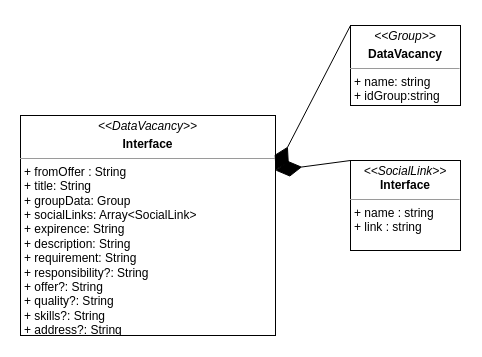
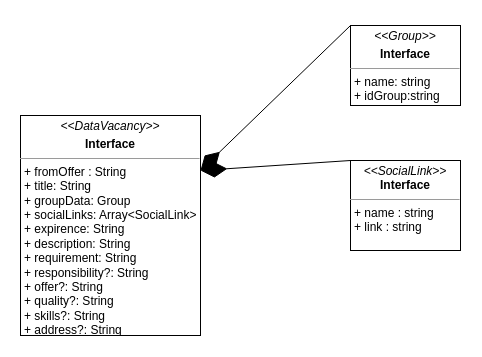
  <mxCell id="0" />
  <mxCell id="1" parent="0" />
- <mxCell id="2" value="&lt;p style=&quot;margin: 0px ; margin-top: 4px ; text-align: center&quot;&gt;&lt;i&gt;&amp;lt;&amp;lt;DataVacancy&lt;/i&gt;&lt;i&gt;&amp;gt;&amp;gt;&lt;/i&gt;&lt;/p&gt;&lt;p style=&quot;margin: 0px ; margin-top: 4px ; text-align: center&quot;&gt;&lt;b&gt;Interface&lt;/b&gt;&lt;/p&gt;&lt;hr size=&quot;1&quot;&gt;&lt;p style=&quot;margin: 0px ; margin-left: 4px&quot;&gt;+ fromOffer : String&lt;/p&gt;&lt;p style=&quot;margin: 0px ; margin-left: 4px&quot;&gt;+ title: String&lt;/p&gt;&lt;p style=&quot;margin: 0px ; margin-left: 4px&quot;&gt;+ groupData: Group&lt;/p&gt;&lt;p style=&quot;margin: 0px ; margin-left: 4px&quot;&gt;+ socialLinks: Array&amp;lt;SocialLink&amp;gt;&lt;/p&gt;&lt;p style=&quot;margin: 0px ; margin-left: 4px&quot;&gt;+ expirence: String&lt;/p&gt;&lt;p style=&quot;margin: 0px ; margin-left: 4px&quot;&gt;+ description: String&lt;/p&gt;&lt;p style=&quot;margin: 0px ; margin-left: 4px&quot;&gt;+ requirement: String&lt;/p&gt;&lt;p style=&quot;margin: 0px ; margin-left: 4px&quot;&gt;+ responsibility?: String&lt;/p&gt;&lt;p style=&quot;margin: 0px ; margin-left: 4px&quot;&gt;+ offer?: String&lt;/p&gt;&lt;p style=&quot;margin: 0px ; margin-left: 4px&quot;&gt;+ quality?: String&lt;/p&gt;&lt;p style=&quot;margin: 0px ; margin-left: 4px&quot;&gt;+ skills?: String&lt;/p&gt;&lt;p style=&quot;margin: 0px ; margin-left: 4px&quot;&gt;+ address?: String&lt;/p&gt;" style="verticalAlign=top;align=left;overflow=fill;fontSize=12;fontFamily=Helvetica;html=1;" parent="1" vertex="1"><mxGeometry x="20" y="110" width="255" height="220" as="geometry" /></mxCell>
- <mxCell id="3" value="&lt;p style=&quot;margin: 0px ; margin-top: 4px ; text-align: center&quot;&gt;&lt;i&gt;&amp;lt;&amp;lt;Group&lt;/i&gt;&lt;i&gt;&amp;gt;&amp;gt;&lt;/i&gt;&lt;/p&gt;&lt;p style=&quot;margin: 0px ; margin-top: 4px ; text-align: center&quot;&gt;&lt;b&gt;DataVacancy&lt;/b&gt;&lt;/p&gt;&lt;hr size=&quot;1&quot;&gt;&lt;p style=&quot;margin: 0px ; margin-left: 4px&quot;&gt;+ name: string&lt;/p&gt;&lt;p style=&quot;margin: 0px ; margin-left: 4px&quot;&gt;+ idGroup:string&lt;/p&gt;" style="verticalAlign=top;align=left;overflow=fill;fontSize=12;fontFamily=Helvetica;html=1;" parent="1" vertex="1"><mxGeometry x="350" y="20" width="110" height="80" as="geometry" /></mxCell>
+ <mxCell id="2" value="&lt;p style=&quot;margin: 0px ; margin-top: 4px ; text-align: center&quot;&gt;&lt;i&gt;&amp;lt;&amp;lt;DataVacancy&lt;/i&gt;&lt;i&gt;&amp;gt;&amp;gt;&lt;/i&gt;&lt;/p&gt;&lt;p style=&quot;margin: 0px ; margin-top: 4px ; text-align: center&quot;&gt;&lt;b&gt;Interface&lt;/b&gt;&lt;/p&gt;&lt;hr size=&quot;1&quot;&gt;&lt;p style=&quot;margin: 0px ; margin-left: 4px&quot;&gt;+ fromOffer : String&lt;/p&gt;&lt;p style=&quot;margin: 0px ; margin-left: 4px&quot;&gt;+ title: String&lt;/p&gt;&lt;p style=&quot;margin: 0px ; margin-left: 4px&quot;&gt;+ groupData: Group&lt;/p&gt;&lt;p style=&quot;margin: 0px ; margin-left: 4px&quot;&gt;+ socialLinks: Array&amp;lt;SocialLink&amp;gt;&lt;/p&gt;&lt;p style=&quot;margin: 0px ; margin-left: 4px&quot;&gt;+ expirence: String&lt;/p&gt;&lt;p style=&quot;margin: 0px ; margin-left: 4px&quot;&gt;+ description: String&lt;/p&gt;&lt;p style=&quot;margin: 0px ; margin-left: 4px&quot;&gt;+ requirement: String&lt;/p&gt;&lt;p style=&quot;margin: 0px ; margin-left: 4px&quot;&gt;+ responsibility?: String&lt;/p&gt;&lt;p style=&quot;margin: 0px ; margin-left: 4px&quot;&gt;+ offer?: String&lt;/p&gt;&lt;p style=&quot;margin: 0px ; margin-left: 4px&quot;&gt;+ quality?: String&lt;/p&gt;&lt;p style=&quot;margin: 0px ; margin-left: 4px&quot;&gt;+ skills?: String&lt;/p&gt;&lt;p style=&quot;margin: 0px ; margin-left: 4px&quot;&gt;+ address?: String&lt;/p&gt;" style="verticalAlign=top;align=left;overflow=fill;fontSize=12;fontFamily=Helvetica;html=1;" parent="1" vertex="1"><mxGeometry x="20" y="110" width="180" height="220" as="geometry" /></mxCell>
+ <mxCell id="3" value="&lt;p style=&quot;margin: 0px ; margin-top: 4px ; text-align: center&quot;&gt;&lt;i&gt;&amp;lt;&amp;lt;Group&lt;/i&gt;&lt;i&gt;&amp;gt;&amp;gt;&lt;/i&gt;&lt;/p&gt;&lt;p style=&quot;margin: 0px ; margin-top: 4px ; text-align: center&quot;&gt;&lt;b&gt;Interface&lt;/b&gt;&lt;/p&gt;&lt;hr size=&quot;1&quot;&gt;&lt;p style=&quot;margin: 0px ; margin-left: 4px&quot;&gt;+ name: string&lt;/p&gt;&lt;p style=&quot;margin: 0px ; margin-left: 4px&quot;&gt;+ idGroup:string&lt;/p&gt;" style="verticalAlign=top;align=left;overflow=fill;fontSize=12;fontFamily=Helvetica;html=1;" parent="1" vertex="1"><mxGeometry x="350" y="20" width="110" height="80" as="geometry" /></mxCell>
  <mxCell id="4" value="" style="endArrow=diamondThin;endFill=1;endSize=24;html=1;entryX=1;entryY=0.25;entryDx=0;entryDy=0;exitX=0;exitY=0;exitDx=0;exitDy=0;" parent="1" source="3" target="2" edge="1"><mxGeometry width="160" relative="1" as="geometry"><mxPoint x="210" y="340" as="sourcePoint" /><mxPoint x="370" y="340" as="targetPoint" /></mxGeometry></mxCell>
  <mxCell id="5" value="&lt;p style=&quot;margin: 0px ; margin-top: 4px ; text-align: center&quot;&gt;&lt;i&gt;&amp;lt;&amp;lt;SocialLink&amp;gt;&amp;gt;&lt;/i&gt;&lt;br&gt;&lt;b&gt;Interface&lt;/b&gt;&lt;/p&gt;&lt;hr size=&quot;1&quot;&gt;&lt;p style=&quot;margin: 0px ; margin-left: 4px&quot;&gt;+ name : string&lt;/p&gt;&lt;p style=&quot;margin: 0px ; margin-left: 4px&quot;&gt;+ link : string&lt;/p&gt;" style="verticalAlign=top;align=left;overflow=fill;fontSize=12;fontFamily=Helvetica;html=1;" parent="1" vertex="1"><mxGeometry x="350" y="155" width="110" height="90" as="geometry" /></mxCell>
  <mxCell id="6" value="" style="endArrow=diamondThin;endFill=1;endSize=24;html=1;entryX=1;entryY=0.25;entryDx=0;entryDy=0;exitX=0;exitY=0;exitDx=0;exitDy=0;" parent="1" source="5" target="2" edge="1"><mxGeometry width="160" relative="1" as="geometry"><mxPoint x="130" y="380" as="sourcePoint" /><mxPoint x="300" y="210" as="targetPoint" /></mxGeometry></mxCell>
